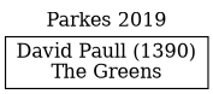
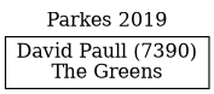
  digraph {
    label="Parkes 2019"
    labelloc=t
    mclimit=10
-   n1 [label="David Paull (1390)\nThe Greens" shape=box]
+   n1 [label="David Paull (7390)\nThe Greens" shape=box]
  }
